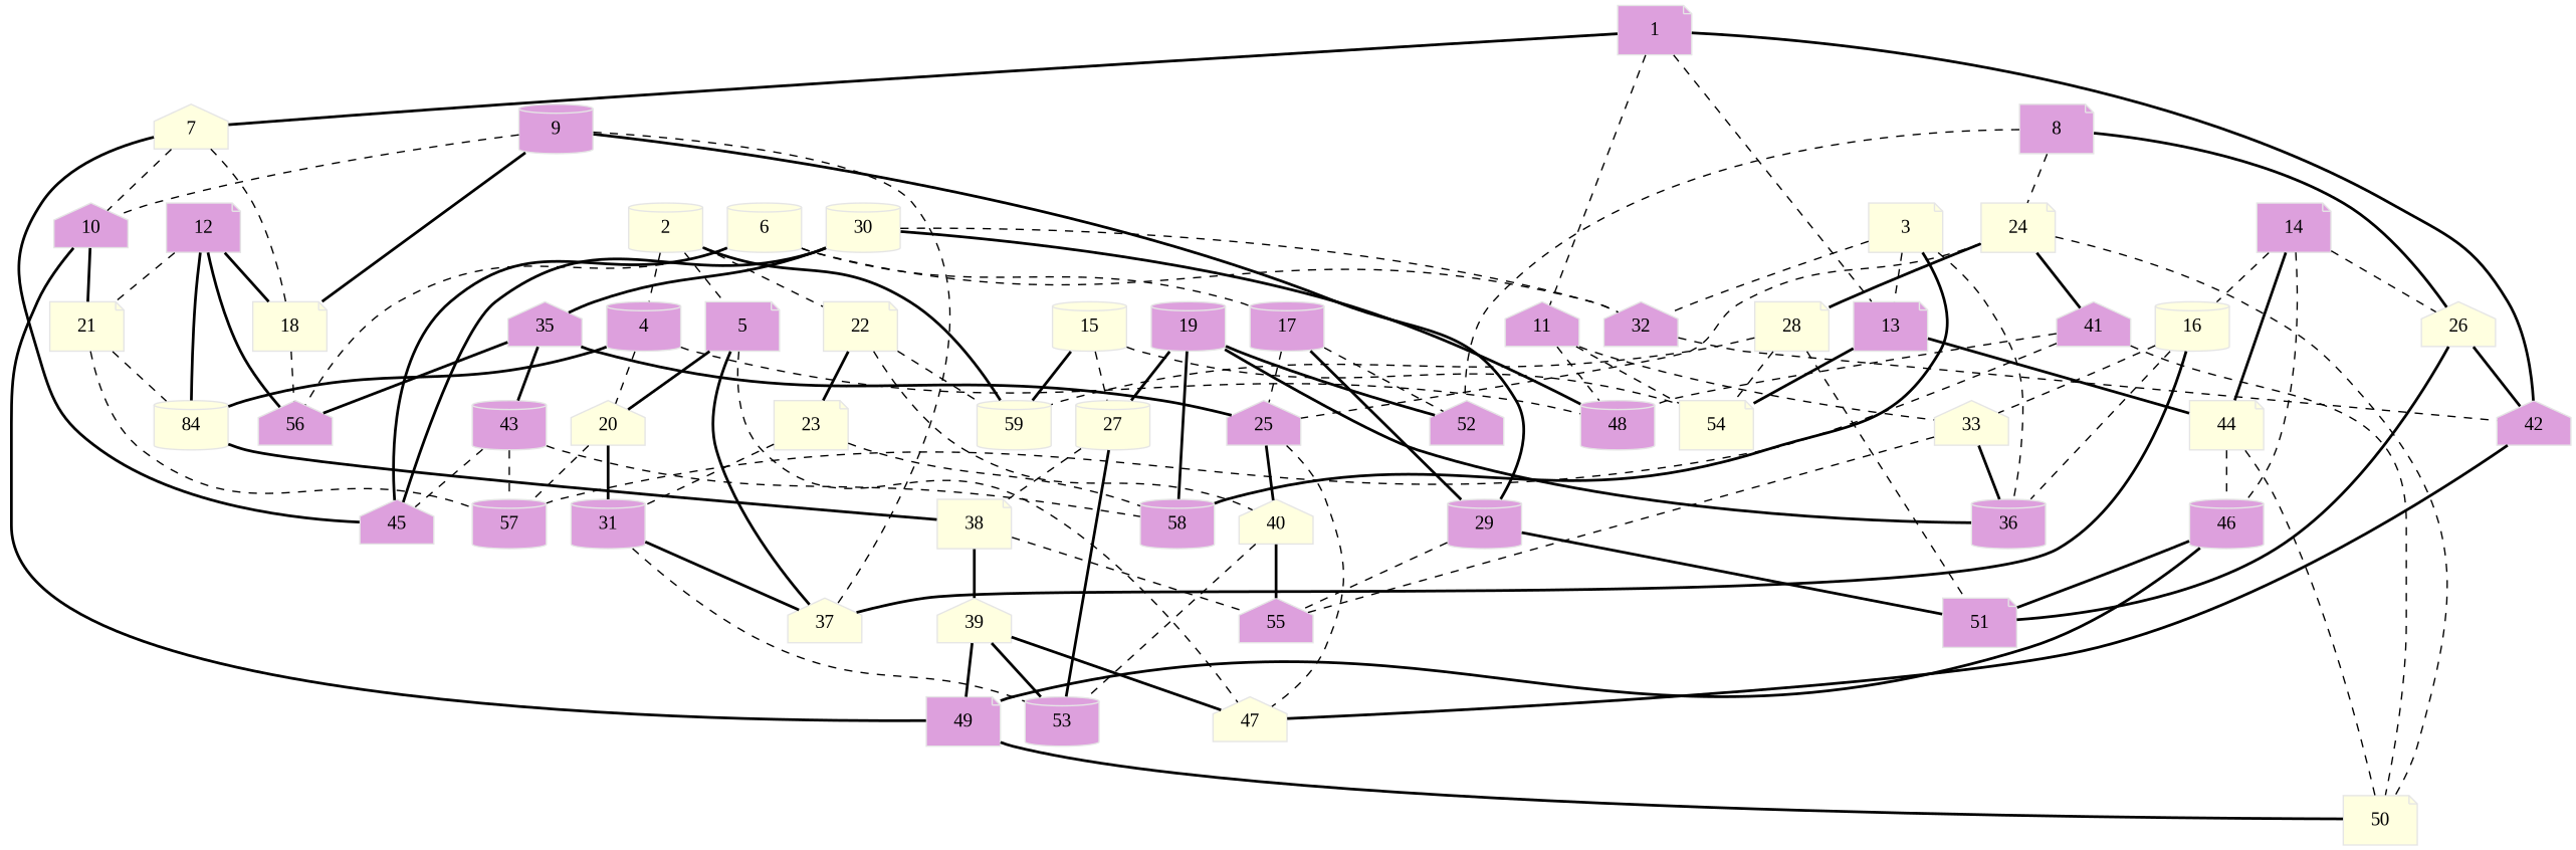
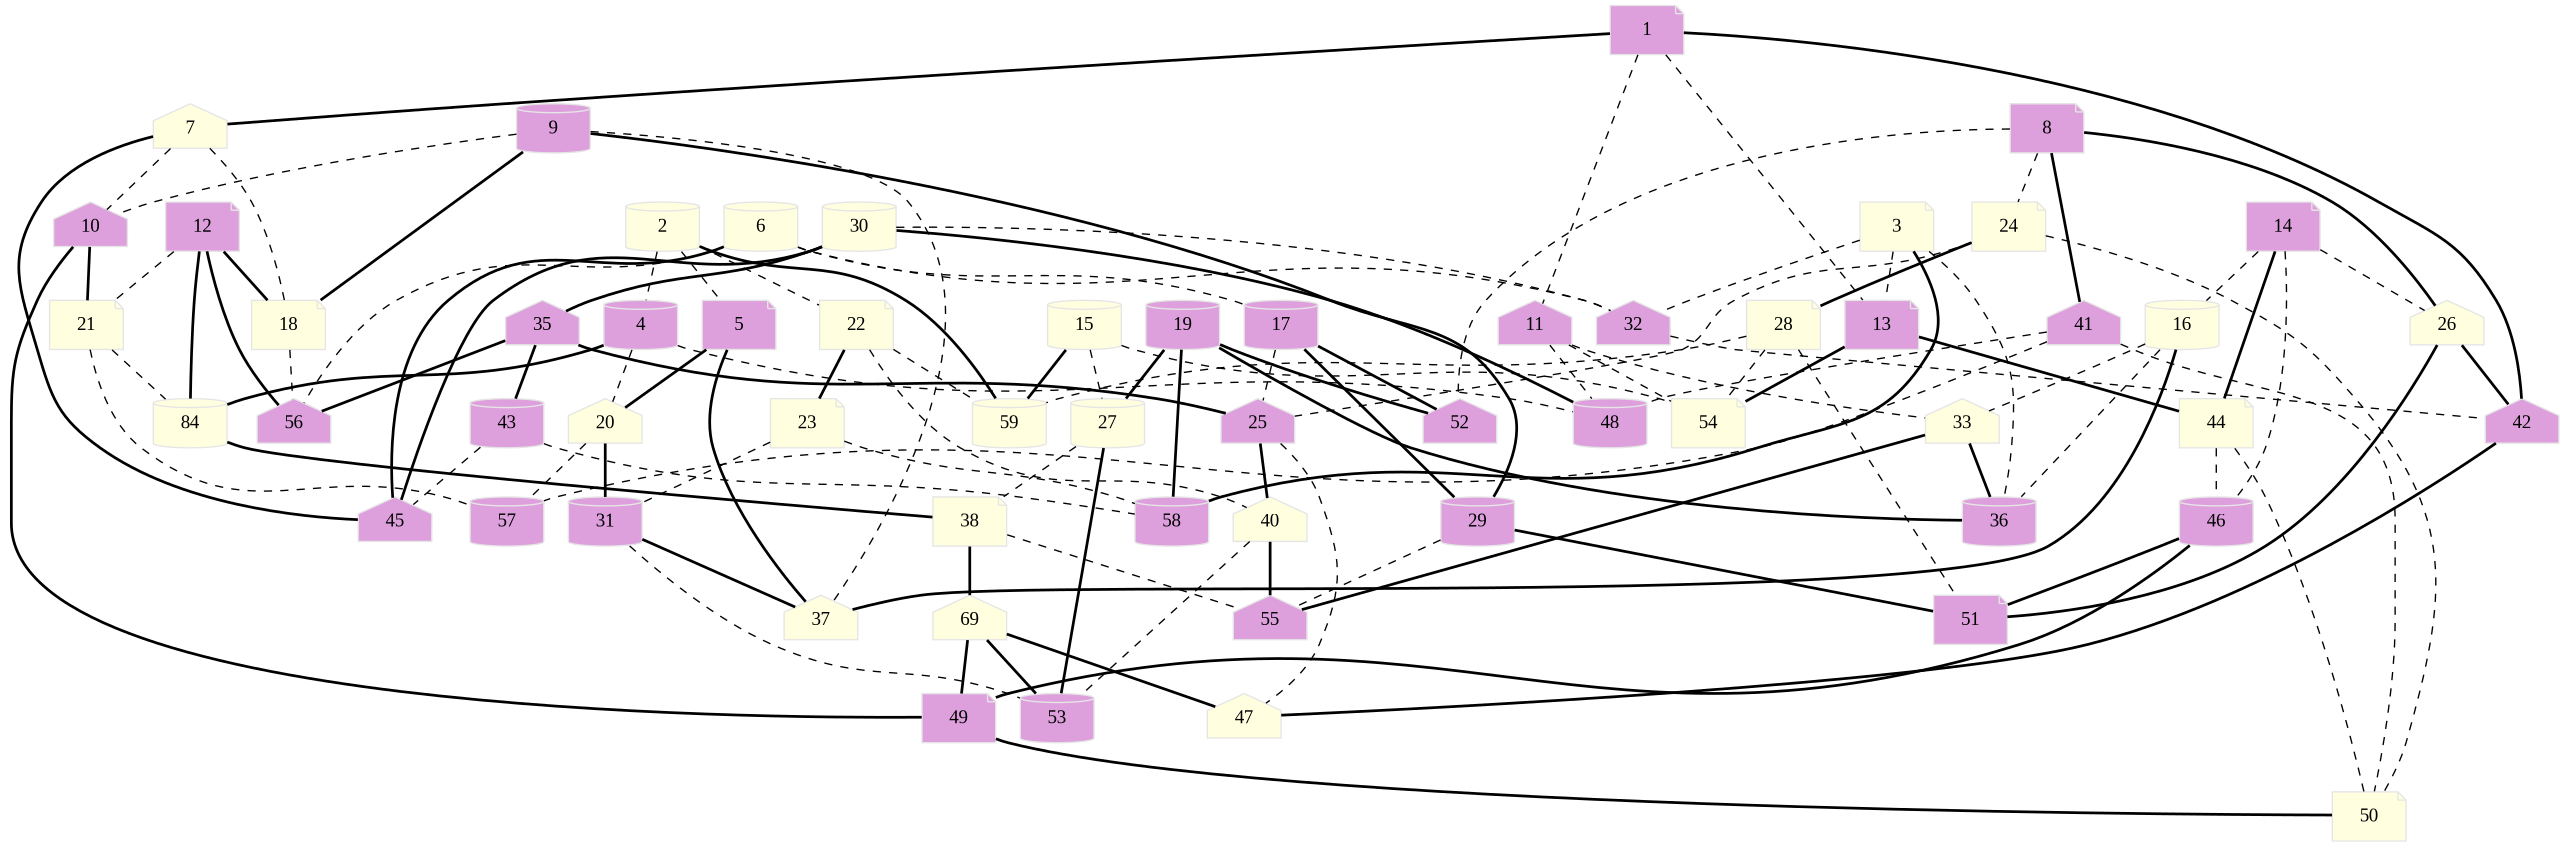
  graph {
    fontname="Liberation Serif"
    node [color=gray90 fillcolor=plum fontname="Liberation Serif" shape=cylinder style=filled]
    edge [fontname="Liberation Serif" style=dashed]
    1 [shape=note]
    7 [fillcolor=lightyellow shape=house]
    11 [shape=house]
    13 [shape=note]
    42 [shape=house]
    45 [shape=house]
    10 [shape=house]
    18 [fillcolor=lightyellow shape=note]
    48
    33 [fillcolor=lightyellow shape=house]
    54 [fillcolor=lightyellow shape=note]
    44 [fillcolor=lightyellow shape=note]
    47 [fillcolor=lightyellow shape=house]
    2 [fillcolor=lightyellow]
    4
    5 [shape=note]
    22 [fillcolor=lightyellow shape=note]
    59 [fillcolor=lightyellow]
    20 [fillcolor=lightyellow shape=house]
    n20 [fillcolor=lightyellow label=84]
    37 [fillcolor=lightyellow shape=house]
    23 [fillcolor=lightyellow shape=note]
    40 [fillcolor=lightyellow shape=house]
    3 [fillcolor=lightyellow shape=note]
    32 [shape=house]
    36
    58
    31
    57
    38 [fillcolor=lightyellow shape=note]
    6 [fillcolor=lightyellow]
    17
    56 [shape=house]
    52 [shape=house]
    29
    25 [shape=house]
    21 [fillcolor=lightyellow shape=note]
    49 [shape=note]
    8 [shape=note]
    24 [fillcolor=lightyellow shape=note]
    26 [fillcolor=lightyellow shape=house]
    41 [shape=house]
    28 [fillcolor=lightyellow shape=note]
    50 [fillcolor=lightyellow shape=note]
    51 [shape=note]
    9
    55 [shape=house]
    12 [shape=note]
    46
    14 [shape=note]
    16 [fillcolor=lightyellow]
    15 [fillcolor=lightyellow]
    27 [fillcolor=lightyellow]
    53
    19
-   39 [fillcolor=lightyellow shape=house]
+   39 [fillcolor=lightyellow shape=house label=69]
    30 [fillcolor=lightyellow]
    35 [shape=house]
    43
    1 -- 7 [style=bold]
    1 -- 11
    1 -- 13
    1 -- 42 [style=bold]
    7 -- 45 [style=bold]
    7 -- 10
    7 -- 18
    11 -- 48
    11 -- 33
    11 -- 54
    13 -- 54 [style=bold]
    13 -- 44 [style=bold]
    42 -- 47 [style=bold]
    10 -- 21 [style=bold]
    10 -- 49 [style=bold]
    18 -- 56
    33 -- 36 [style=bold]
-   33 -- 55
+   33 -- 55 [style=bold]
    44 -- 50
    44 -- 46
    2 -- 4
    2 -- 5
    2 -- 22
    2 -- 59 [style=bold]
    4 -- 48
    4 -- 20
    4 -- n20 [style=bold]
-   5 -- 47
    5 -- 20 [style=bold]
    5 -- 37 [style=bold]
    22 -- 59
    22 -- 23 [style=bold]
    22 -- 40
    20 -- 31 [style=bold]
    20 -- 57
    n20 -- 38 [style=bold]
    23 -- 58
    23 -- 31
    40 -- 55 [style=bold]
    40 -- 53
    3 -- 13
    3 -- 32
    3 -- 36
    3 -- 58 [style=bold]
    32 -- 42
    31 -- 37 [style=bold]
    31 -- 53
    38 -- 55
    38 -- 39 [style=bold]
    6 -- 45 [style=bold]
    6 -- 32
    6 -- 17
    6 -- 56
-   17 -- 52
+   17 -- 52 [style=bold]
    17 -- 29 [style=bold]
    17 -- 25
    29 -- 51 [style=bold]
    29 -- 55
    25 -- 47
    25 -- 40 [style=bold]
    21 -- n20
    21 -- 57
    49 -- 50 [style=bold]
    8 -- 52
    8 -- 24
    8 -- 26 [style=bold]
-   24 -- 41 [style=bold]
+   8 -- 41 [style=bold]
    24 -- 25
    24 -- 28 [style=bold]
    24 -- 50
    26 -- 42 [style=bold]
    26 -- 51 [style=bold]
    41 -- 48
    41 -- 57
    41 -- 50
    28 -- 54
    28 -- 59
    28 -- 51
    9 -- 10
    9 -- 18 [style=bold]
    9 -- 37
    9 -- 29 [style=bold]
    12 -- 18 [style=bold]
    12 -- n20 [style=bold]
    12 -- 56 [style=bold]
    12 -- 21
    46 -- 49 [style=bold]
    46 -- 51 [style=bold]
    14 -- 44 [style=bold]
    14 -- 26
    14 -- 46
    14 -- 16
    16 -- 33
    16 -- 37 [style=bold]
    16 -- 36
    15 -- 54
    15 -- 59 [style=bold]
    15 -- 27
    27 -- 38
    27 -- 53 [style=bold]
    19 -- 36 [style=bold]
    19 -- 58 [style=bold]
    19 -- 52 [style=bold]
    19 -- 27 [style=bold]
    39 -- 47 [style=bold]
    39 -- 49 [style=bold]
    39 -- 53 [style=bold]
    30 -- 45 [style=bold]
    30 -- 48 [style=bold]
    30 -- 32
    30 -- 35 [style=bold]
    35 -- 56 [style=bold]
    35 -- 25 [style=bold]
    35 -- 43 [style=bold]
    43 -- 45
    43 -- 58
-   43 -- 57
  }
